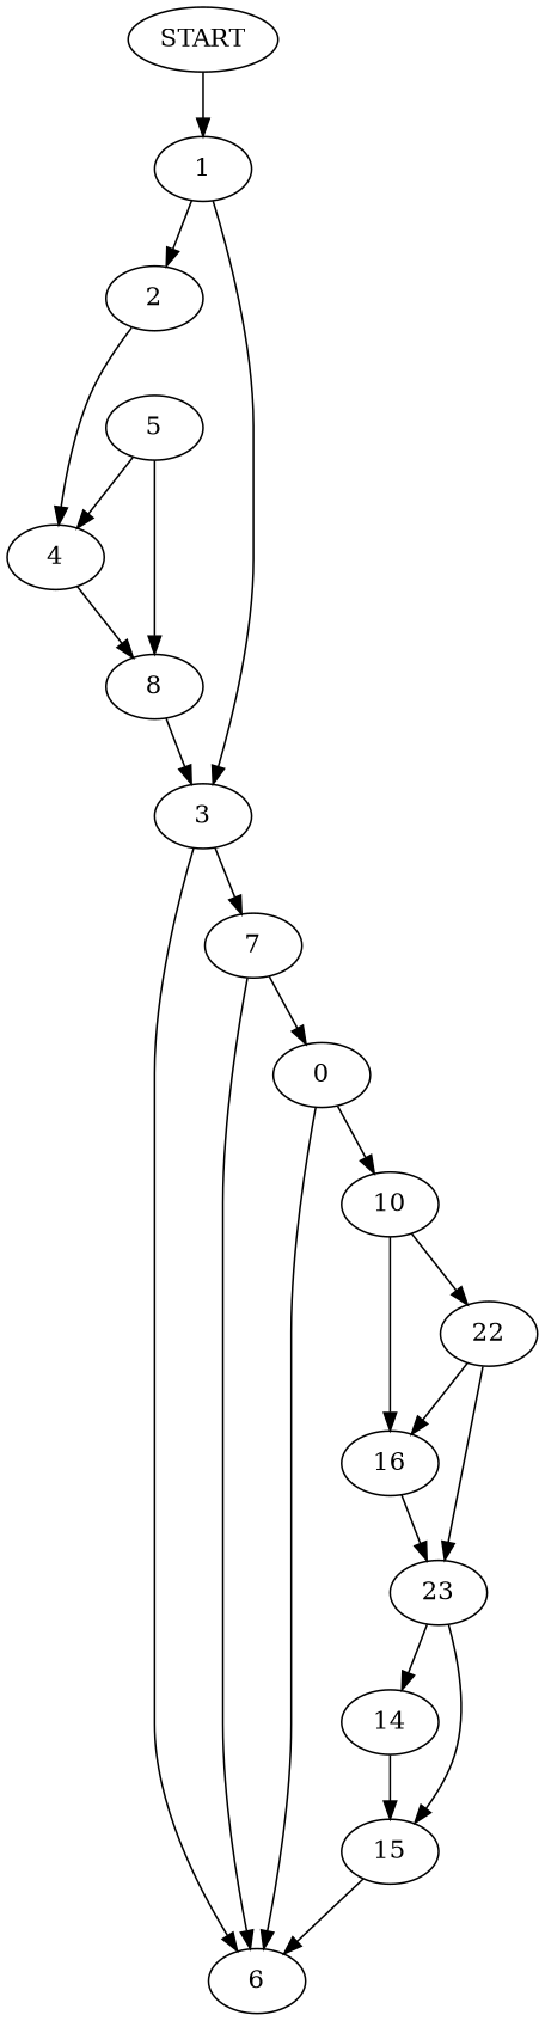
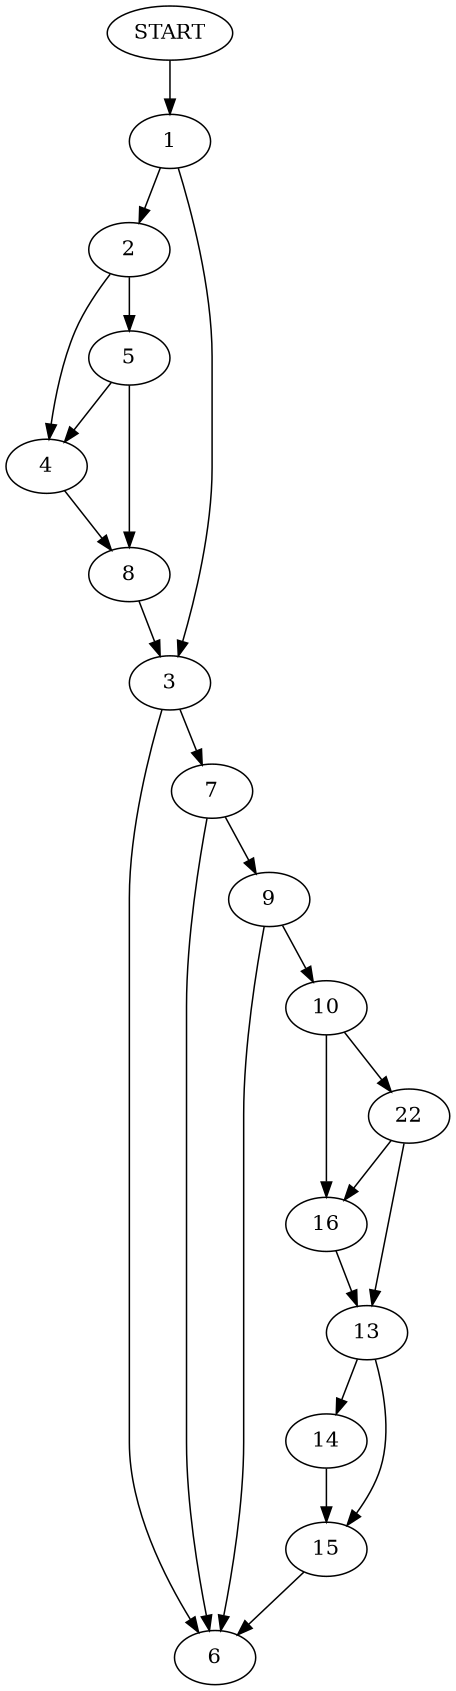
  digraph {
    n1 [label=START]
    1
    2
    3
    4
    5
    6
    7
    8
-   9 [label=0]
+   9
    10
    n12 [label=16]
    n13 [label=22]
-   13 [label=23]
+   13
    14
    15
    n1 -> 1
    1 -> 2
    1 -> 3
    2 -> 4
+   2 -> 5
    3 -> 6
    3 -> 7
    4 -> 8
    5 -> 4
    5 -> 8
    7 -> 6
    7 -> 9
    8 -> 3
    9 -> 6
    9 -> 10
    10 -> n12
    10 -> n13
    n12 -> 13
    n13 -> n12
    n13 -> 13
    13 -> 14
    13 -> 15
    14 -> 15
    15 -> 6
  }
